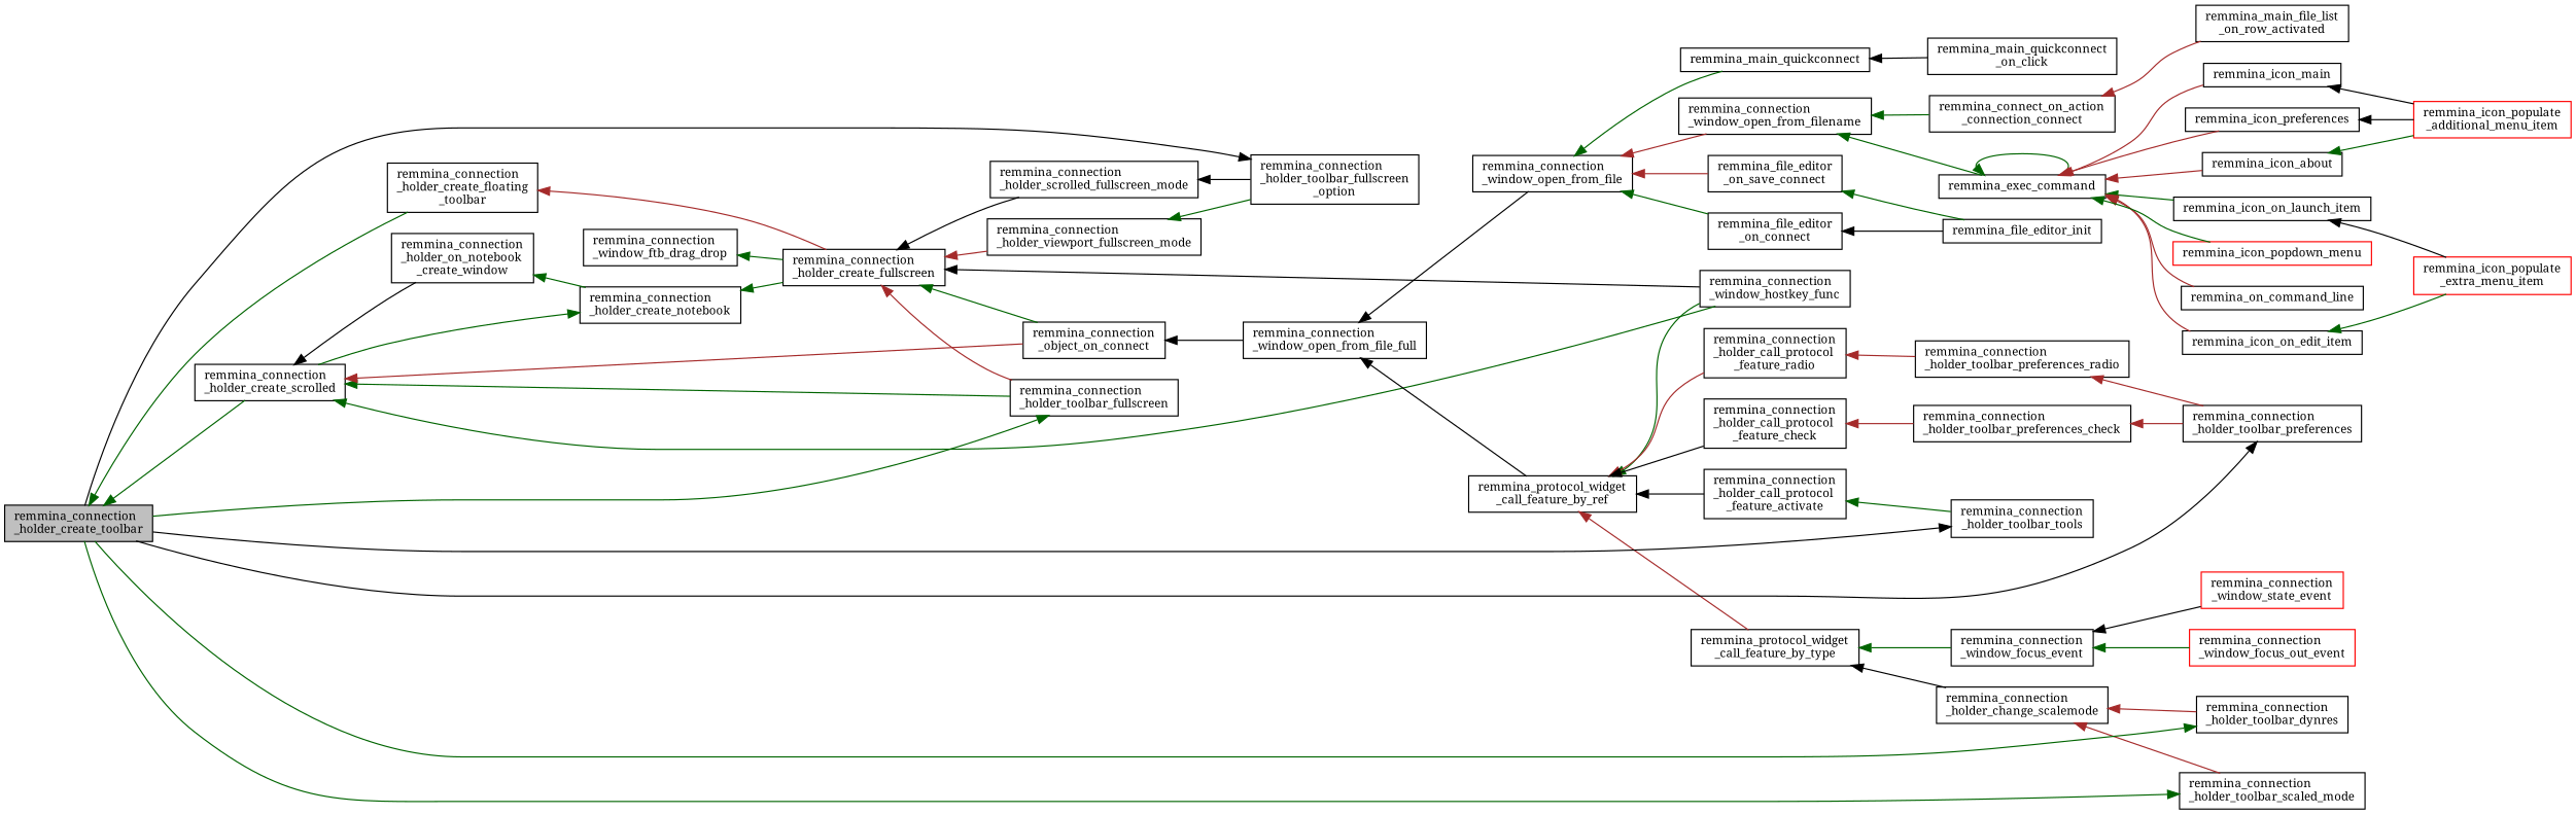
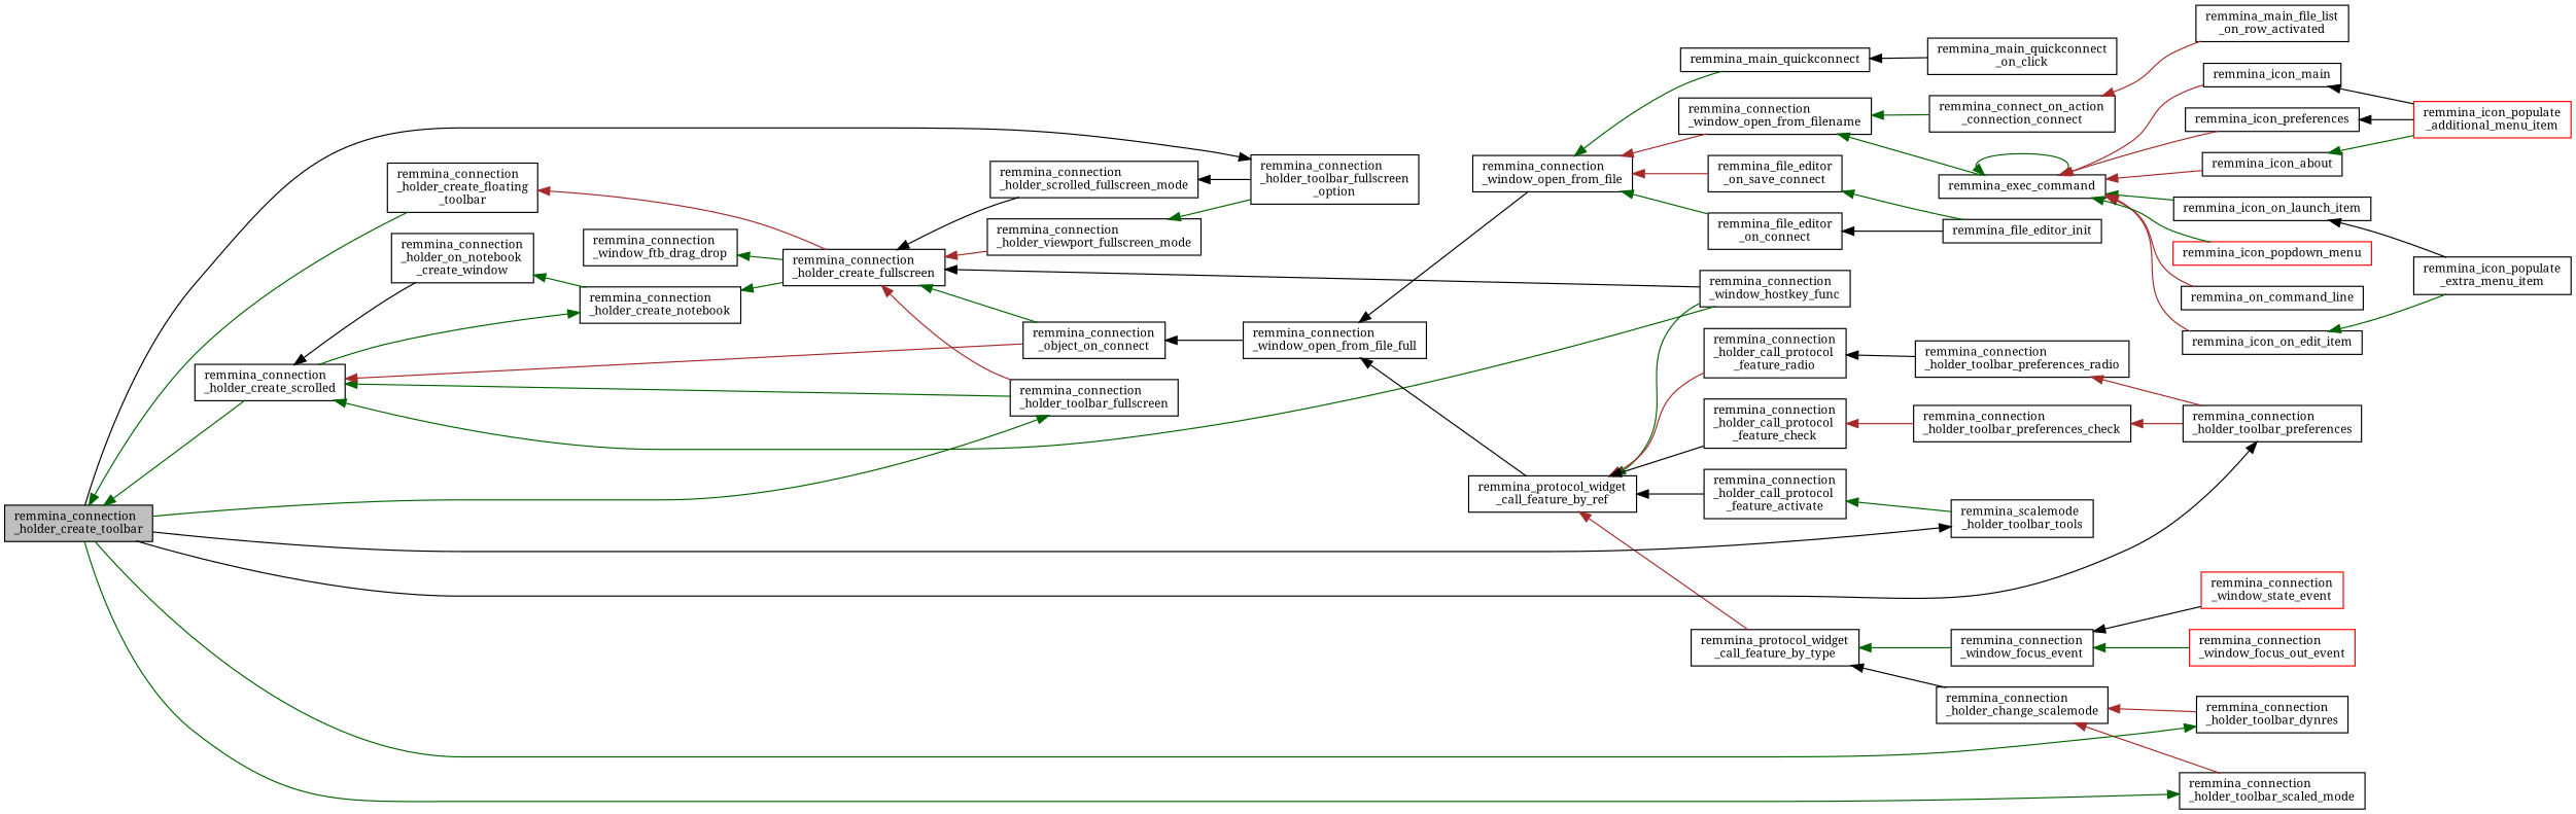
  digraph {
    fontname="Noto Serif"
    rankdir=LR
    node [color=black fillcolor=white fontname="Noto Serif" fontsize=10 shape=record style=filled]
    edge [color=darkgreen dir=back fontname="Noto Serif" fontsize=10 labelfontname=Helvetica labelfontsize=10 style=solid]
    n1 [fillcolor=grey75 fontcolor=black height=0.2 label="remmina_connection\l_holder_create_toolbar" width=0.4]
    n2 [height=0.2 label="remmina_connection\l_holder_create_floating\l_toolbar" width=0.4]
    n3 [height=0.2 label="remmina_connection\l_holder_create_scrolled" width=0.4]
    n4 [height=0.2 label="remmina_connection\l_holder_create_fullscreen" width=0.4]
    n5 [height=0.2 label="remmina_connection\l_holder_toolbar_fullscreen" width=0.4]
    n6 [height=0.2 label="remmina_connection\l_window_hostkey_func" width=0.4]
    n7 [height=0.2 label="remmina_connection\l_object_on_connect" width=0.4]
    n8 [height=0.2 label="remmina_connection\l_holder_on_notebook\l_create_window" width=0.4]
    n9 [height=0.2 label="remmina_connection\l_holder_viewport_fullscreen_mode" width=0.4]
    n10 [height=0.2 label="remmina_connection\l_holder_scrolled_fullscreen_mode" width=0.4]
    n11 [height=0.2 label="remmina_connection\l_window_ftb_drag_drop" width=0.4]
    n12 [height=0.2 label="remmina_connection\l_holder_toolbar_fullscreen\l_option" width=0.4]
    n13 [height=0.2 label="remmina_connection\l_window_open_from_file_full" width=0.4]
    n14 [height=0.2 label="remmina_connection\l_window_open_from_file" width=0.4]
    n15 [height=0.2 label="remmina_protocol_widget\l_call_feature_by_ref" width=0.4]
    n16 [height=0.2 label="remmina_connection\l_window_open_from_filename" width=0.4]
    n17 [height=0.2 label="remmina_file_editor\l_on_connect" width=0.4]
    n18 [height=0.2 label="remmina_file_editor\l_on_save_connect" width=0.4]
    n19 [height=0.2 label=remmina_main_quickconnect width=0.4]
    n20 [height=0.2 label="remmina_connection\l_holder_call_protocol\l_feature_radio" width=0.4]
    n21 [height=0.2 label="remmina_connection\l_holder_call_protocol\l_feature_check" width=0.4]
    n22 [height=0.2 label="remmina_connection\l_holder_call_protocol\l_feature_activate" width=0.4]
    n23 [height=0.2 label="remmina_protocol_widget\l_call_feature_by_type" width=0.4]
    n24 [height=0.2 label=remmina_exec_command width=0.4]
    n25 [height=0.2 label="remmina_connect_on_action\l_connection_connect" width=0.4]
    n26 [height=0.2 label=remmina_file_editor_init width=0.4]
    n27 [height=0.2 label="remmina_main_quickconnect\l_on_click" width=0.4]
    n28 [height=0.2 label=remmina_on_command_line width=0.4]
    n29 [height=0.2 label=remmina_icon_main width=0.4]
    n30 [height=0.2 label=remmina_icon_preferences width=0.4]
    n31 [height=0.2 label=remmina_icon_about width=0.4]
    n32 [height=0.2 label=remmina_icon_on_launch_item width=0.4]
    n33 [height=0.2 label=remmina_icon_on_edit_item width=0.4]
    n34 [color=red height=0.2 label=remmina_icon_popdown_menu width=0.4]
    n35 [height=0.2 label="remmina_main_file_list\l_on_row_activated" width=0.4]
    n36 [color=red height=0.2 label="remmina_icon_populate\l_additional_menu_item" width=0.4]
-   n37 [color=red height=0.2 label="remmina_icon_populate\l_extra_menu_item" width=0.4]
+   n37 [height=0.2 label="remmina_icon_populate\l_extra_menu_item" width=0.4]
    n38 [height=0.2 label="remmina_connection\l_holder_toolbar_preferences_radio" width=0.4]
    n39 [height=0.2 label="remmina_connection\l_holder_toolbar_preferences_check" width=0.4]
-   n40 [height=0.2 label="remmina_connection\l_holder_toolbar_tools" width=0.4]
+   n40 [height=0.2 label="remmina_scalemode\l_holder_toolbar_tools" width=0.4]
    n41 [height=0.2 label="remmina_connection\l_holder_change_scalemode" width=0.4]
    n42 [height=0.2 label="remmina_connection\l_window_focus_event" width=0.4]
    n43 [height=0.2 label="remmina_connection\l_holder_toolbar_preferences" width=0.4]
    n44 [height=0.2 label="remmina_connection\l_holder_toolbar_dynres" width=0.4]
    n45 [height=0.2 label="remmina_connection\l_holder_toolbar_scaled_mode" width=0.4]
    n46 [color=red height=0.2 label="remmina_connection\l_window_focus_out_event" width=0.4]
    n47 [color=red height=0.2 label="remmina_connection\l_window_state_event" width=0.4]
    n48 [height=0.2 label="remmina_connection\l_holder_create_notebook" width=0.4]
    n1 -> n2
    n1 -> n3
    n2 -> n4 [color=brown]
    n3 -> n5
    n3 -> n6
    n3 -> n7 [color=brown]
    n3 -> n8 [color=black]
    n4 -> n5 [color=brown]
    n4 -> n6 [color=black]
    n4 -> n7
    n4 -> n9 [color=brown]
    n4 -> n10 [color=black]
    n5 -> n1
    n7 -> n13 [color=black]
    n8 -> n48
    n9 -> n12
    n10 -> n12 [color=black]
    n11 -> n4
    n12 -> n1 [color=black]
    n13 -> n14 [color=black]
    n13 -> n15 [color=black]
    n14 -> n16 [color=brown]
    n14 -> n17
    n14 -> n18 [color=brown]
    n14 -> n19
    n15 -> n6
    n15 -> n20 [color=brown]
    n15 -> n21 [color=black]
    n15 -> n22 [color=black]
    n15 -> n23 [color=brown]
    n16 -> n24
    n16 -> n25
    n17 -> n26 [color=black]
    n18 -> n26
    n19 -> n27 [color=black]
-   n20 -> n38 [color=brown]
+   n20 -> n38 [color=black]
    n21 -> n39 [color=brown]
    n22 -> n40
    n23 -> n41 [color=black]
    n23 -> n42
    n24 -> n24
    n24 -> n28 [color=brown]
    n24 -> n29 [color=brown]
    n24 -> n30 [color=brown]
    n24 -> n31 [color=brown]
    n24 -> n32
    n24 -> n33 [color=brown]
    n24 -> n34
    n25 -> n35 [color=brown]
    n29 -> n36 [color=black]
    n30 -> n36 [color=black]
    n31 -> n36
    n32 -> n37 [color=black]
    n33 -> n37
    n38 -> n43 [color=brown]
    n39 -> n43 [color=brown]
    n40 -> n1 [color=black]
    n41 -> n44 [color=brown]
    n41 -> n45 [color=brown]
    n42 -> n46
    n42 -> n47 [color=black]
    n43 -> n1 [color=black]
    n44 -> n1
    n45 -> n1
    n48 -> n3
    n48 -> n4
  }
